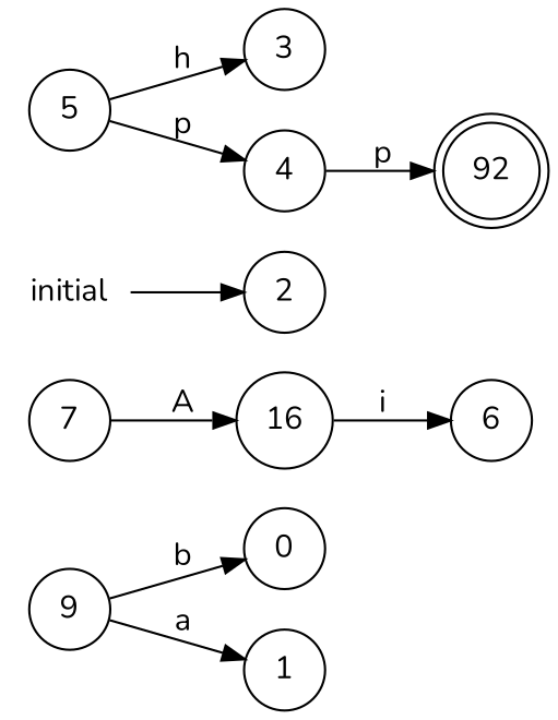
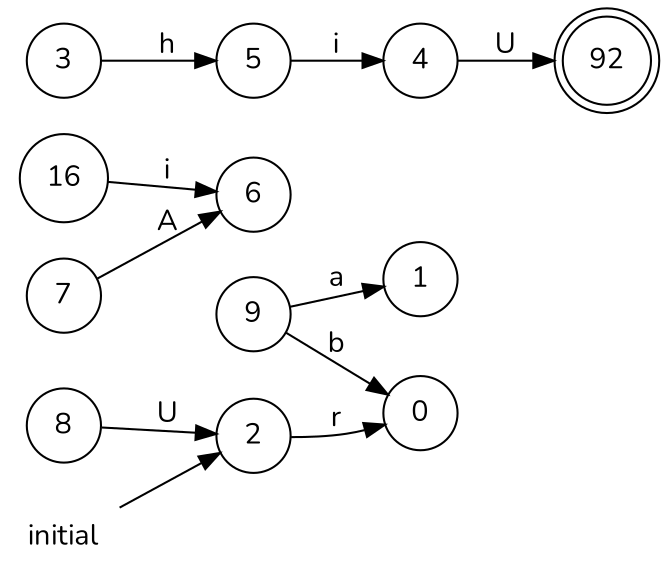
  digraph {
    fontname=Nunito
    rankdir=LR
    node [fontname=Nunito shape=circle]
    edge [fontname=Nunito]
    9
    0
    1
    n4 [label=16]
    7
    6
    2
    3
    5
    4
    n11 [label=92 shape=doublecircle]
+   8
    initial [shape=plaintext]
    9 -> 0 [label=b]
    9 -> 1 [label=a]
    n4 -> 6 [label=i]
-   7 -> n4 [label=A]
-   5 -> 3 [label=h]
-   5 -> 4 [label=p]
-   4 -> n11 [label=p]
+   7 -> 6 [label=A]
+   2 -> 0 [label=r]
+   3 -> 5 [label=h]
+   5 -> 4 [label=i]
+   4 -> n11 [label=U]
+   8 -> 2 [label=U]
    initial -> 2
  }
